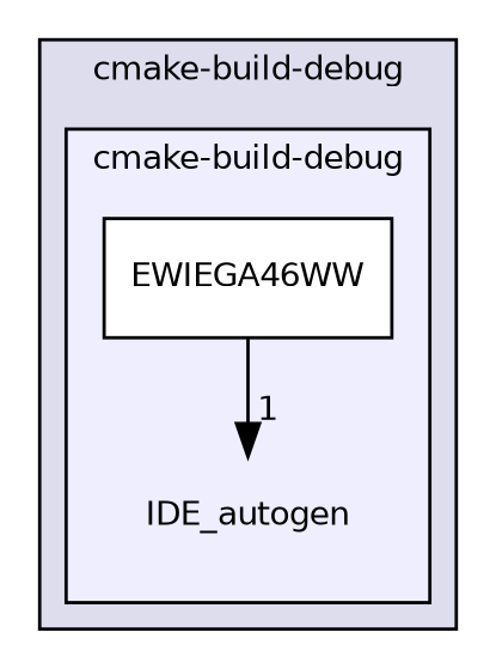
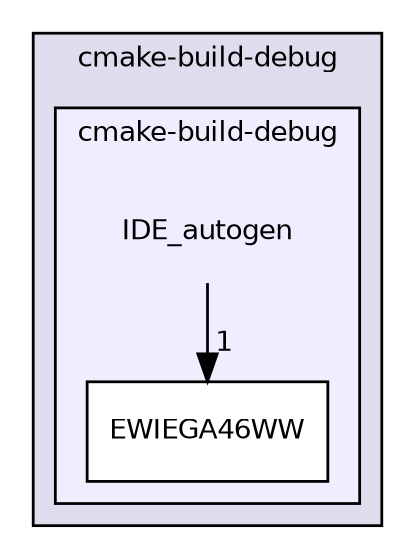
  digraph {
    compound=true
    node [fontname=Helvetica fontsize=10]
    n1 [label=IDE_autogen shape=plaintext]
    n2 [fillcolor=white label=EWIEGA46WW shape=box style=filled]
    subgraph cluster_1 {
      bgcolor="#ddddee"
      fontname=Helvetica
      fontsize=10
      label="cmake-build-debug"
      pencolor=black
      subgraph cluster_2 {
        bgcolor="#eeeeff"
        fontname=Helvetica
        fontsize=10
        pencolor=black
        n1
        n2
      }
    }
-   n2 -> n1 [headlabel=1 labeldistance=1.5 labelfontname=Helvetica labelfontsize=10]
+   n1 -> n2 [headlabel=1 labeldistance=1.5 labelfontname=Helvetica labelfontsize=10]
  }
